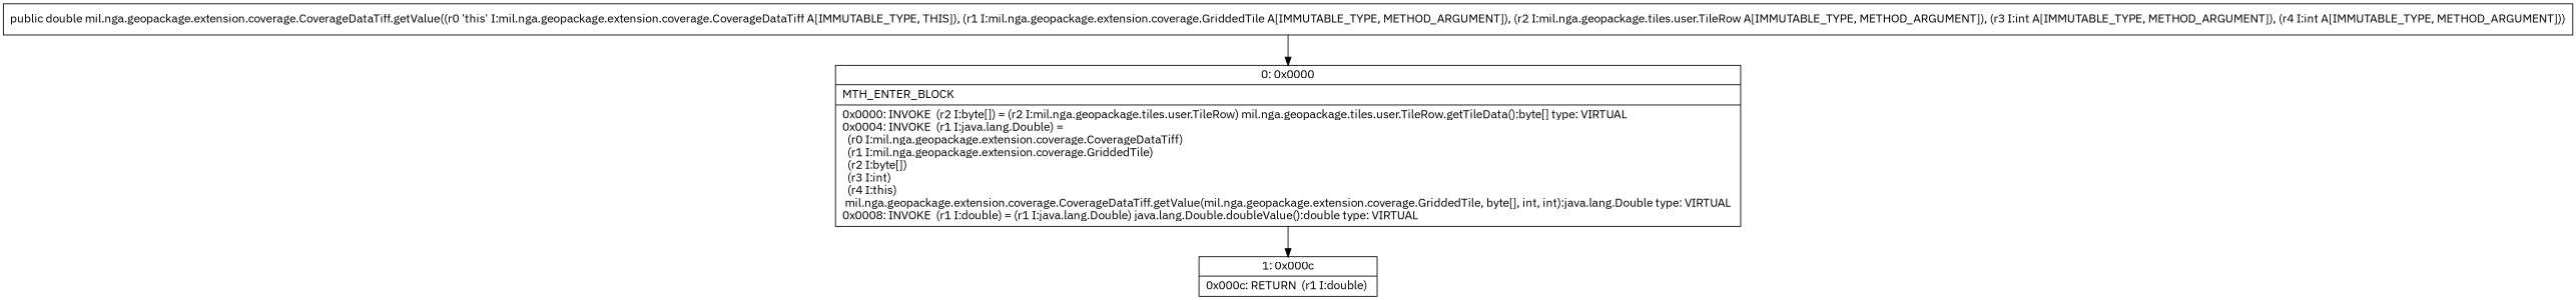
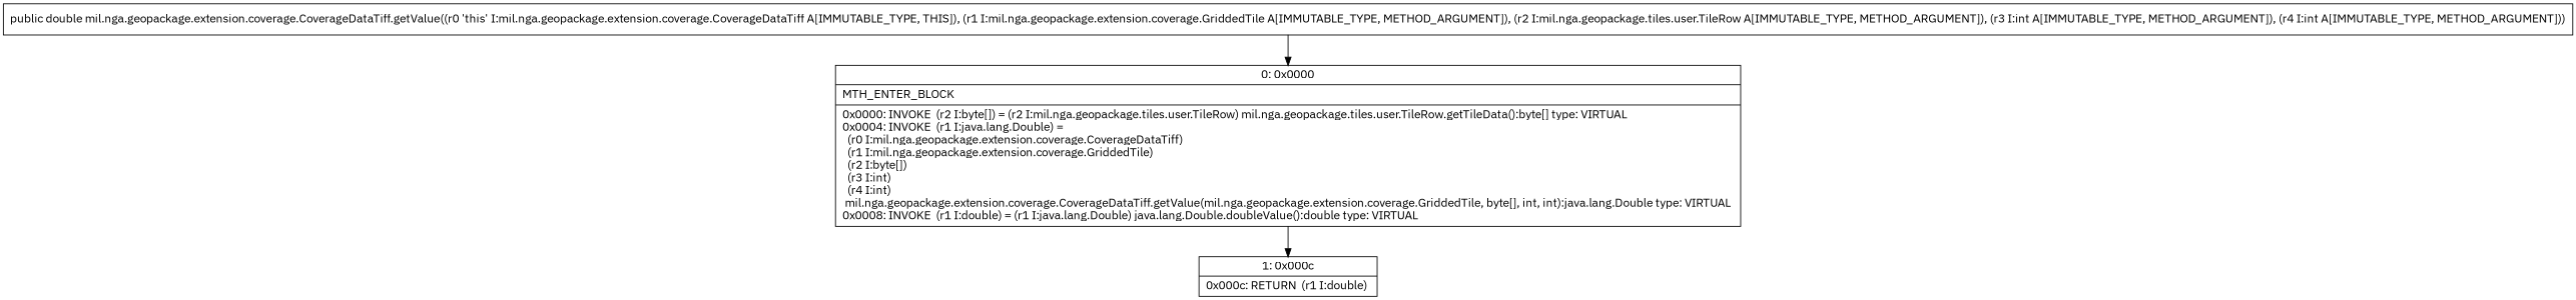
  digraph {
    fontname="IBM Plex Sans"
    node [shape=record fontname="IBM Plex Sans"]
    edge [fontname="IBM Plex Sans"]
-   n1 [label="{0\:\ 0x0000|MTH_ENTER_BLOCK\l|0x0000: INVOKE  (r2 I:byte[]) = (r2 I:mil.nga.geopackage.tiles.user.TileRow) mil.nga.geopackage.tiles.user.TileRow.getTileData():byte[] type: VIRTUAL \l0x0004: INVOKE  (r1 I:java.lang.Double) = \l  (r0 I:mil.nga.geopackage.extension.coverage.CoverageDataTiff)\l  (r1 I:mil.nga.geopackage.extension.coverage.GriddedTile)\l  (r2 I:byte[])\l  (r3 I:int)\l  (r4 I:this)\l mil.nga.geopackage.extension.coverage.CoverageDataTiff.getValue(mil.nga.geopackage.extension.coverage.GriddedTile, byte[], int, int):java.lang.Double type: VIRTUAL \l0x0008: INVOKE  (r1 I:double) = (r1 I:java.lang.Double) java.lang.Double.doubleValue():double type: VIRTUAL \l}"]
+   n1 [label="{0\:\ 0x0000|MTH_ENTER_BLOCK\l|0x0000: INVOKE  (r2 I:byte[]) = (r2 I:mil.nga.geopackage.tiles.user.TileRow) mil.nga.geopackage.tiles.user.TileRow.getTileData():byte[] type: VIRTUAL \l0x0004: INVOKE  (r1 I:java.lang.Double) = \l  (r0 I:mil.nga.geopackage.extension.coverage.CoverageDataTiff)\l  (r1 I:mil.nga.geopackage.extension.coverage.GriddedTile)\l  (r2 I:byte[])\l  (r3 I:int)\l  (r4 I:int)\l mil.nga.geopackage.extension.coverage.CoverageDataTiff.getValue(mil.nga.geopackage.extension.coverage.GriddedTile, byte[], int, int):java.lang.Double type: VIRTUAL \l0x0008: INVOKE  (r1 I:double) = (r1 I:java.lang.Double) java.lang.Double.doubleValue():double type: VIRTUAL \l}"]
    n2 [label="{1\:\ 0x000c|0x000c: RETURN  (r1 I:double) \l}"]
    n3 [label="{public double mil.nga.geopackage.extension.coverage.CoverageDataTiff.getValue((r0 'this' I:mil.nga.geopackage.extension.coverage.CoverageDataTiff A[IMMUTABLE_TYPE, THIS]), (r1 I:mil.nga.geopackage.extension.coverage.GriddedTile A[IMMUTABLE_TYPE, METHOD_ARGUMENT]), (r2 I:mil.nga.geopackage.tiles.user.TileRow A[IMMUTABLE_TYPE, METHOD_ARGUMENT]), (r3 I:int A[IMMUTABLE_TYPE, METHOD_ARGUMENT]), (r4 I:int A[IMMUTABLE_TYPE, METHOD_ARGUMENT])) }"]
    n1 -> n2
    n3 -> n1
  }
